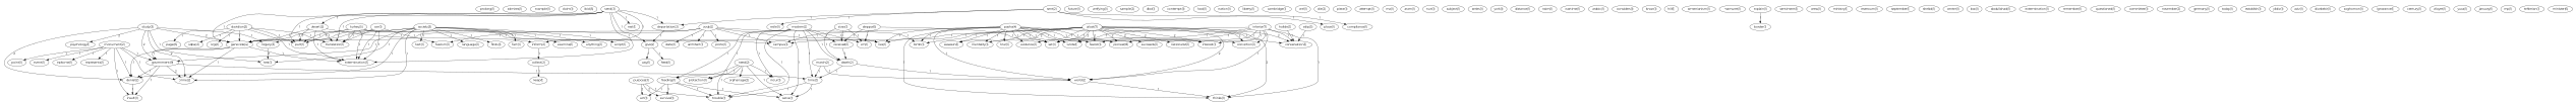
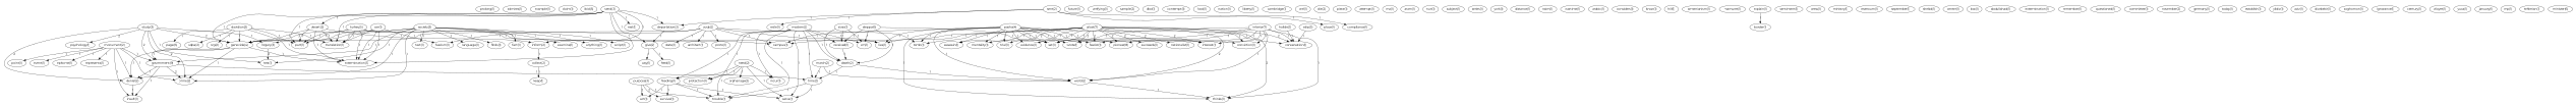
  digraph {
    fontname=Montserrat
    node [fontname=Montserrat]
    edge [fontname=Montserrat]
    n1 [label="prolong(1)"]
    n2 [label="admires(1)"]
    n3 [label="example(1)"]
    n4 [label="claim(1)"]
    n5 [label="ibid(5)"]
    n6 [label="monument(2)"]
    n7 [label="point(1)"]
    n8 [label="event(1)"]
    n9 [label="epitome(1)"]
    n10 [label="government(9)"]
    n11 [label="represents(1)"]
    n12 [label="crime(2)"]
    n13 [label="denial(2)"]
    n14 [label="insult(1)"]
    n15 [label="time(3)"]
    n16 [label="trouble(1)"]
    n17 [label="serve(1)"]
    n18 [label="future(1)"]
    n19 [label="verifying(1)"]
    n20 [label="sample(2)"]
    n21 [label="dbd(1)"]
    n22 [label="study(3)"]
    n23 [label="psychology(1)"]
    n24 [label="forgery(3)"]
    n25 [label="genocide(4)"]
    n26 [label="test(1)"]
    n27 [label="extermination(3)"]
    n28 [label="contempt(1)"]
    n29 [label="food(1)"]
    n30 [label="nation(1)"]
    n31 [label="liberty(1)"]
    n32 [label="body(2)"]
    n33 [label="architect(1)"]
    n34 [label="proto(1)"]
    n35 [label="state(1)"]
    n36 [label="tomb(1)"]
    n37 [label="fascism(1)"]
    n38 [label="lies(1)"]
    n39 [label="campus(1)"]
    n40 [label="cambridge(1)"]
    n41 [label="orel(1)"]
    n42 [label="die(2)"]
    n43 [label="piece(1)"]
    n44 [label="talaat(7)"]
    n45 [label="succeeds(1)"]
    n46 [label="nationalist(1)"]
    n47 [label="mentality(1)"]
    n48 [label="set(1)"]
    n49 [label="trial(1)"]
    n50 [label="evidence(1)"]
    n51 [label="assassin(1)"]
    n52 [label="pioneer(8)"]
    n53 [label="interest(1)"]
    n54 [label="conviction(1)"]
    n55 [label="world(2)"]
    n56 [label="wrote(1)"]
    n57 [label="fascist(1)"]
    n58 [label="thinks(1)"]
    n59 [label="conversation(1)"]
    n60 [label="attempt(1)"]
    n61 [label="ma(1)"]
    n62 [label="aram(1)"]
    n63 [label="nuri(1)"]
    n64 [label="subject(1)"]
    n65 [label="pasha(4)"]
    n66 [label="series(1)"]
    n67 [label="york(1)"]
    n68 [label="distance(1)"]
    n69 [label="naim(1)"]
    n70 [label="wartime(1)"]
    n71 [label="arabic(1)"]
    n72 [label="considers(1)"]
    n73 [label="aleppo(6)"]
    n74 [label="received(1)"]
    n75 [label="death(2)"]
    n76 [label="km(1)"]
    n77 [label="interior(7)"]
    n78 [label="society(3)"]
    n79 [label="fact(1)"]
    n80 [label="examine(1)"]
    n81 [label="anything(1)"]
    n82 [label="script(1)"]
    n83 [label="text(1)"]
    n84 [label="language(1)"]
    n85 [label="finds(1)"]
    n86 [label="know(1)"]
    n87 [label="hill(1)"]
    n88 [label="sent(2)"]
    n89 [label="deportation(2)"]
    n90 [label="exile(1)"]
    n91 [label="place(1)"]
    n92 [label="compliance(1)"]
    n93 [label="give(2)"]
    n94 [label="feed(1)"]
    n95 [label="way(1)"]
    n96 [label="armenianism(1)"]
    n97 [label="mamuret(1)"]
    n98 [label="send(3)"]
    n99 [label="desert(2)"]
    n100 [label="part(1)"]
    n101 [label="inform(2)"]
    n102 [label="rest(1)"]
    n103 [label="translation(1)"]
    n104 [label="collect(2)"]
    n105 [label="keep(1)"]
    n106 [label="explain(1)"]
    n107 [label="border(1)"]
    n108 [label="sentiment(1)"]
    n109 [label="press(1)"]
    n110 [label="purpose(3)"]
    n111 [label="survival(1)"]
    n112 [label="act(1)"]
    n113 [label="ministry(1)"]
    n114 [label="erzeroum(1)"]
    n115 [label="september(1)"]
    n116 [label="ww(1)"]
    n117 [label="davidian(2)"]
    n118 [label="org(2)"]
    n119 [label="page(6)"]
    n120 [label="sdpa(2)"]
    n121 [label="need(2)"]
    n122 [label="protection(1)"]
    n123 [label="feeding(1)"]
    n124 [label="incur(1)"]
    n125 [label="orphanage(2)"]
    n126 [label="shekid(1)"]
    n127 [label="center(1)"]
    n128 [label="turkey(5)"]
    n129 [label="moslem(2)"]
    n130 [label="box(1)"]
    n131 [label="abdullahad(1)"]
    n132 [label="extermination(1)"]
    n133 [label="remember(1)"]
    n134 [label="questioned(1)"]
    n135 [label="committee(1)"]
    n136 [label="november(2)"]
    n137 [label="germany(1)"]
    n138 [label="sivas(1)"]
    n139 [label="today(1)"]
    n140 [label="march(2)"]
    n141 [label="establish(1)"]
    n142 [label="yildiz(1)"]
    n143 [label="aziz(1)"]
    n144 [label="diarbekir(1)"]
    n145 [label="soghomon(1)"]
    n146 [label="ignorance(1)"]
    n147 [label="century(1)"]
    n148 [label="vilayet(1)"]
    n149 [label="yuca(1)"]
    n150 [label="halide(3)"]
    n151 [label="january(1)"]
    n152 [label="mp(1)"]
    n153 [label="tehlerian(1)"]
    n154 [label="edip(3)"]
    n155 [label="minister(6)"]
    n6 -> n7 [label=1]
    n6 -> n8 [label=1]
    n6 -> n9 [label=1]
    n6 -> n10 [label=1]
    n6 -> n11 [label=1]
    n6 -> n12 [label=1]
    n6 -> n13 [label=1]
    n6 -> n14 [label=1]
    n10 -> n12 [label=2]
    n10 -> n13 [label=1]
    n10 -> n14 [label=1]
    n10 -> n15 [label=1]
    n13 -> n14 [label=1]
    n15 -> n16 [label=1]
    n15 -> n17 [label=1]
    n22 -> n10 [label=2]
    n22 -> n12 [label=2]
    n22 -> n13 [label=2]
    n22 -> n23 [label=2]
    n22 -> n24 [label=1]
    n22 -> n25 [label=2]
    n22 -> n26 [label=1]
    n24 -> n26 [label=2]
    n25 -> n10 [label=1]
    n25 -> n12 [label=1]
    n25 -> n13 [label=1]
    n25 -> n27 [label=1]
    n32 -> n25 [label=1]
    n32 -> n33 [label=1]
    n32 -> n34 [label=1]
    n32 -> n35 [label=1]
    n32 -> n36 [label=1]
    n32 -> n37 [label=1]
    n32 -> n38 [label=1]
    n32 -> n39 [label=1]
    n44 -> n36 [label=1]
    n44 -> n38 [label=1]
    n44 -> n39 [label=1]
    n44 -> n45 [label=2]
    n44 -> n46 [label=2]
    n44 -> n47 [label=2]
    n44 -> n48 [label=1]
+   n44 -> n49 [label=1]
    n44 -> n50 [label=1]
    n44 -> n51 [label=1]
    n44 -> n52 [label=2]
    n44 -> n53 [label=2]
    n44 -> n54 [label=2]
    n44 -> n55 [label=2]
    n44 -> n56 [label=2]
    n44 -> n57 [label=2]
    n44 -> n58 [label=2]
    n44 -> n59 [label=2]
    n55 -> n58 [label=1]
    n65 -> n36 [label=1]
    n65 -> n38 [label=1]
    n65 -> n39 [label=1]
    n65 -> n47 [label=1]
    n65 -> n48 [label=1]
    n65 -> n49 [label=1]
    n65 -> n50 [label=1]
    n65 -> n51 [label=1]
    n65 -> n52 [label=1]
    n65 -> n53 [label=1]
    n65 -> n54 [label=1]
    n65 -> n55 [label=1]
    n65 -> n56 [label=1]
    n65 -> n57 [label=1]
    n65 -> n58 [label=1]
    n65 -> n59 [label=1]
    n73 -> n48 [label=1]
    n73 -> n74 [label=1]
+   n73 -> n75 [label=1]
    n73 -> n76 [label=1]
    n74 -> n75 [label=1]
    n75 -> n15 [label=1]
    n75 -> n55 [label=1]
    n77 -> n48 [label=1]
    n77 -> n52 [label=1]
    n77 -> n53 [label=1]
    n77 -> n54 [label=1]
    n77 -> n55 [label=1]
    n77 -> n56 [label=1]
    n77 -> n57 [label=1]
    n77 -> n58 [label=1]
    n77 -> n59 [label=1]
    n78 -> n10 [label=1]
    n78 -> n12 [label=1]
    n78 -> n13 [label=1]
    n78 -> n24 [label=2]
    n78 -> n25 [label=1]
    n78 -> n26 [label=1]
    n78 -> n79 [label=1]
    n78 -> n80 [label=1]
    n78 -> n81 [label=1]
    n78 -> n82 [label=1]
    n78 -> n83 [label=1]
    n78 -> n84 [label=1]
    n78 -> n85 [label=1]
    n88 -> n89 [label=1]
    n88 -> n90 [label=1]
    n88 -> n91 [label=1]
    n88 -> n92 [label=1]
    n89 -> n93 [label=1]
    n93 -> n94 [label=1]
    n93 -> n95 [label=1]
    n98 -> n25 [label=1]
    n98 -> n27 [label=1]
    n98 -> n89 [label=1]
    n98 -> n93 [label=1]
    n98 -> n99 [label=1]
    n98 -> n100 [label=1]
    n98 -> n101 [label=1]
    n98 -> n102 [label=1]
    n98 -> n103 [label=1]
    n99 -> n25 [label=1]
    n99 -> n27 [label=1]
    n99 -> n100 [label=1]
    n99 -> n101 [label=1]
    n99 -> n103 [label=1]
    n101 -> n104 [label=1]
    n104 -> n105 [label=1]
    n106 -> n107 [label=1]
    n110 -> n16 [label=1]
    n110 -> n111 [label=2]
    n110 -> n112 [label=2]
    n116 -> n27 [label=1]
    n116 -> n27 [label=1]
    n116 -> n37 [label=1]
    n116 -> n100 [label=1]
    n116 -> n103 [label=1]
    n117 -> n25 [label=1]
    n117 -> n27 [label=1]
    n117 -> n100 [label=1]
    n117 -> n103 [label=1]
    n117 -> n118 [label=1]
    n117 -> n119 [label=1]
    n117 -> n120 [label=1]
    n121 -> n16 [label=1]
    n121 -> n17 [label=1]
    n121 -> n122 [label=1]
    n121 -> n123 [label=1]
    n121 -> n124 [label=1]
    n121 -> n125 [label=1]
    n123 -> n16 [label=1]
    n123 -> n17 [label=1]
    n123 -> n111 [label=1]
    n123 -> n112 [label=1]
    n128 -> n25 [label=3]
    n128 -> n27 [label=1]
    n128 -> n38 [label=1]
    n128 -> n39 [label=1]
    n128 -> n100 [label=1]
    n128 -> n103 [label=1]
    n129 -> n15 [label=1]
    n129 -> n16 [label=1]
    n129 -> n17 [label=1]
    n129 -> n74 [label=1]
    n129 -> n75 [label=1]
    n129 -> n76 [label=1]
    n129 -> n122 [label=1]
    n129 -> n123 [label=1]
    n129 -> n124 [label=1]
    n138 -> n74 [label=1]
    n138 -> n75 [label=1]
    n138 -> n76 [label=1]
    n140 -> n15 [label=1]
    n140 -> n55 [label=1]
    n150 -> n59 [label=1]
    n154 -> n59 [label=1]
  }
